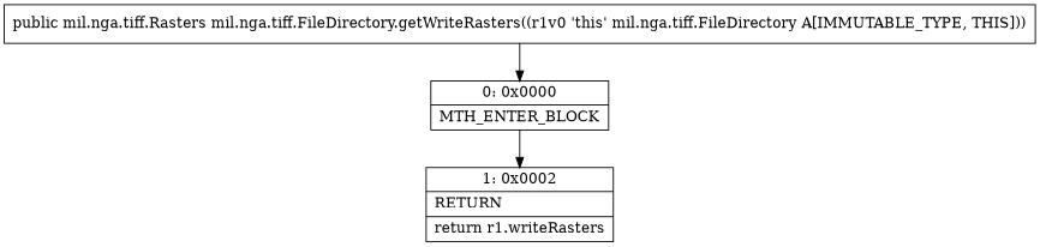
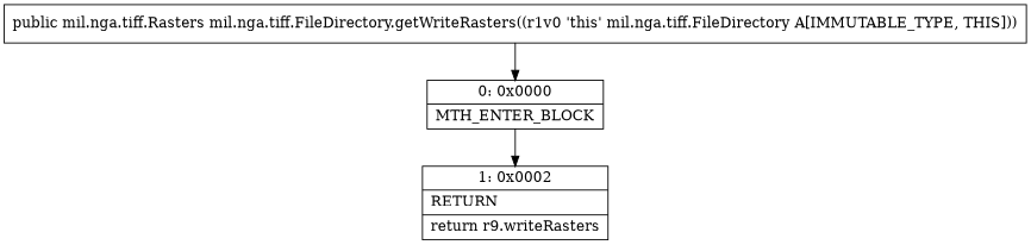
  digraph {
    node [shape=record]
    n1 [label="{0\:\ 0x0000|MTH_ENTER_BLOCK\l}"]
-   n2 [label="{1\:\ 0x0002|RETURN\l|return r1.writeRasters\l}"]
+   n2 [label="{1\:\ 0x0002|RETURN\l|return r9.writeRasters\l}"]
    n3 [label="{public mil.nga.tiff.Rasters mil.nga.tiff.FileDirectory.getWriteRasters((r1v0 'this' mil.nga.tiff.FileDirectory A[IMMUTABLE_TYPE, THIS])) }"]
    n1 -> n2
    n3 -> n1
  }
